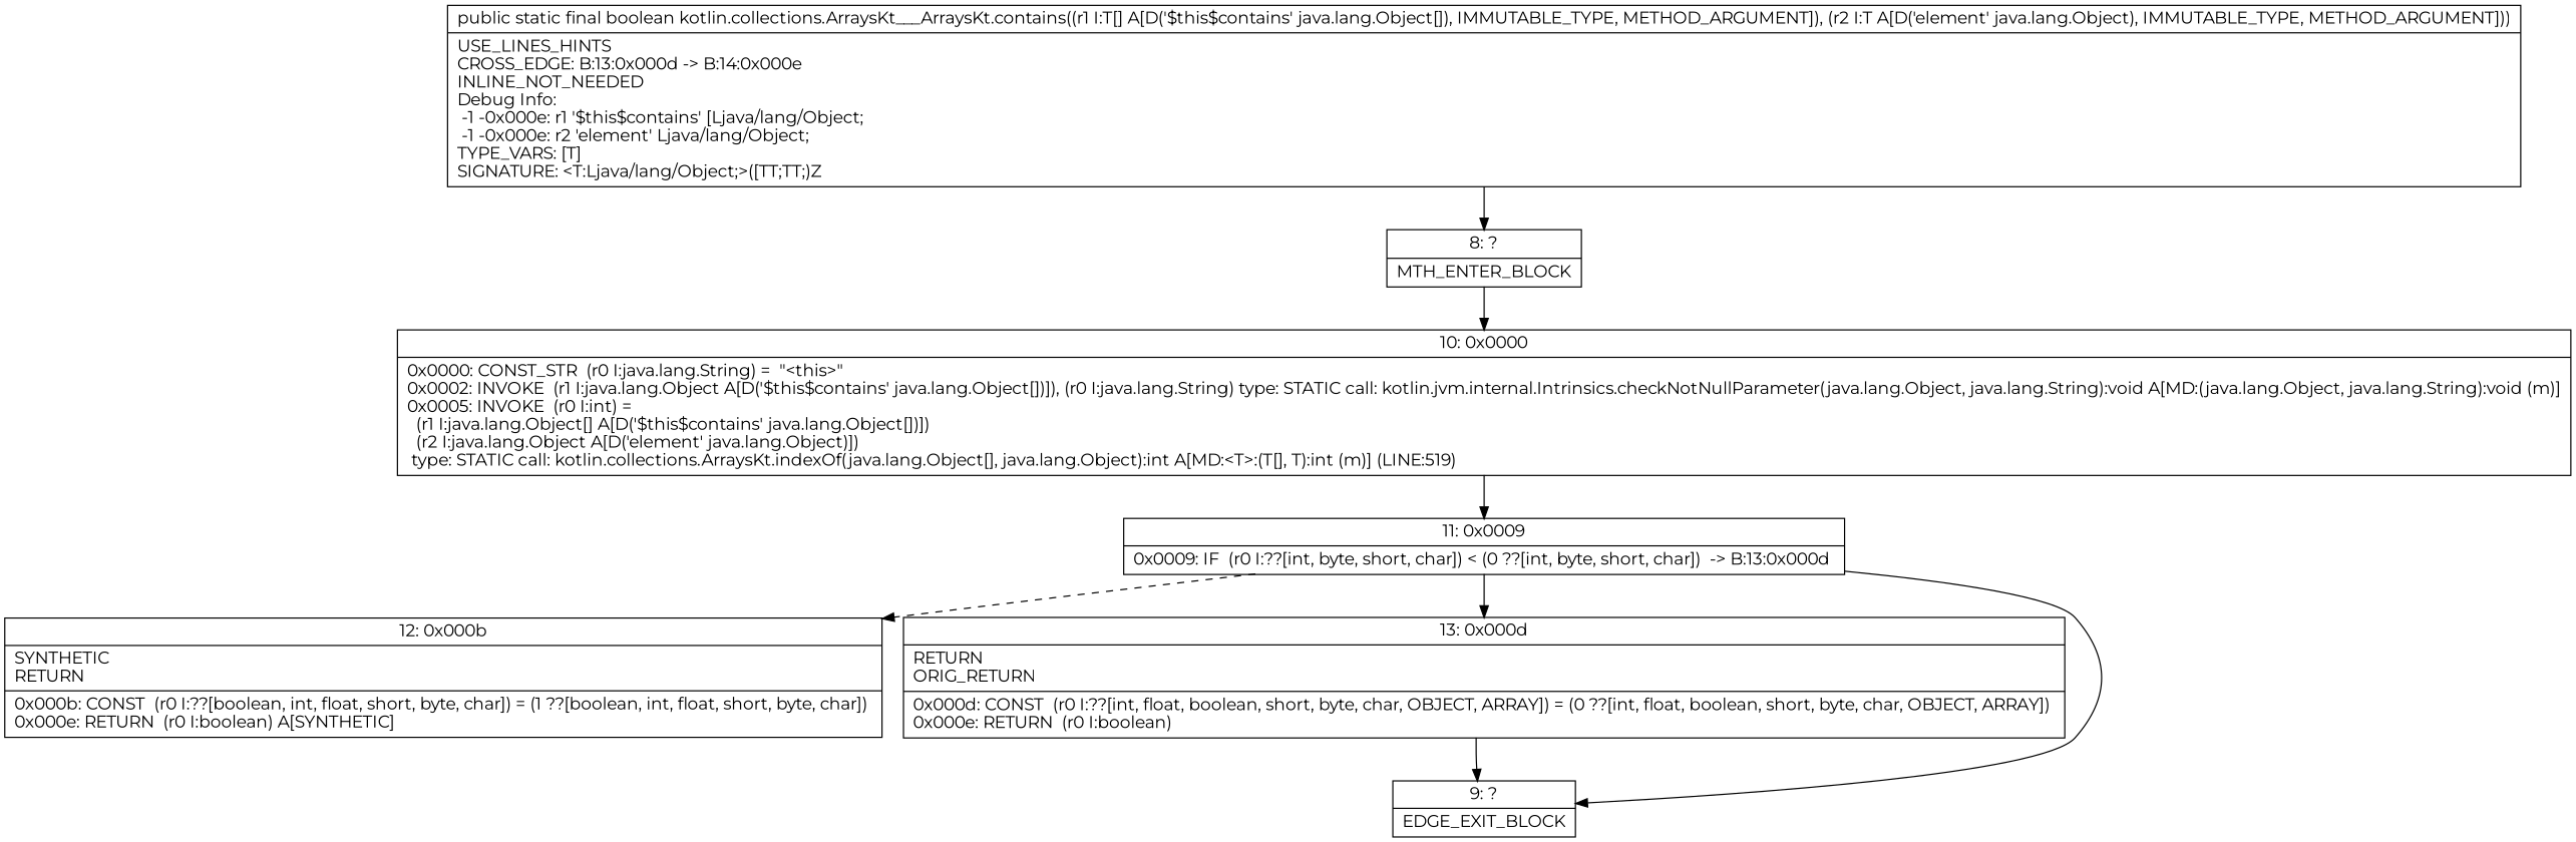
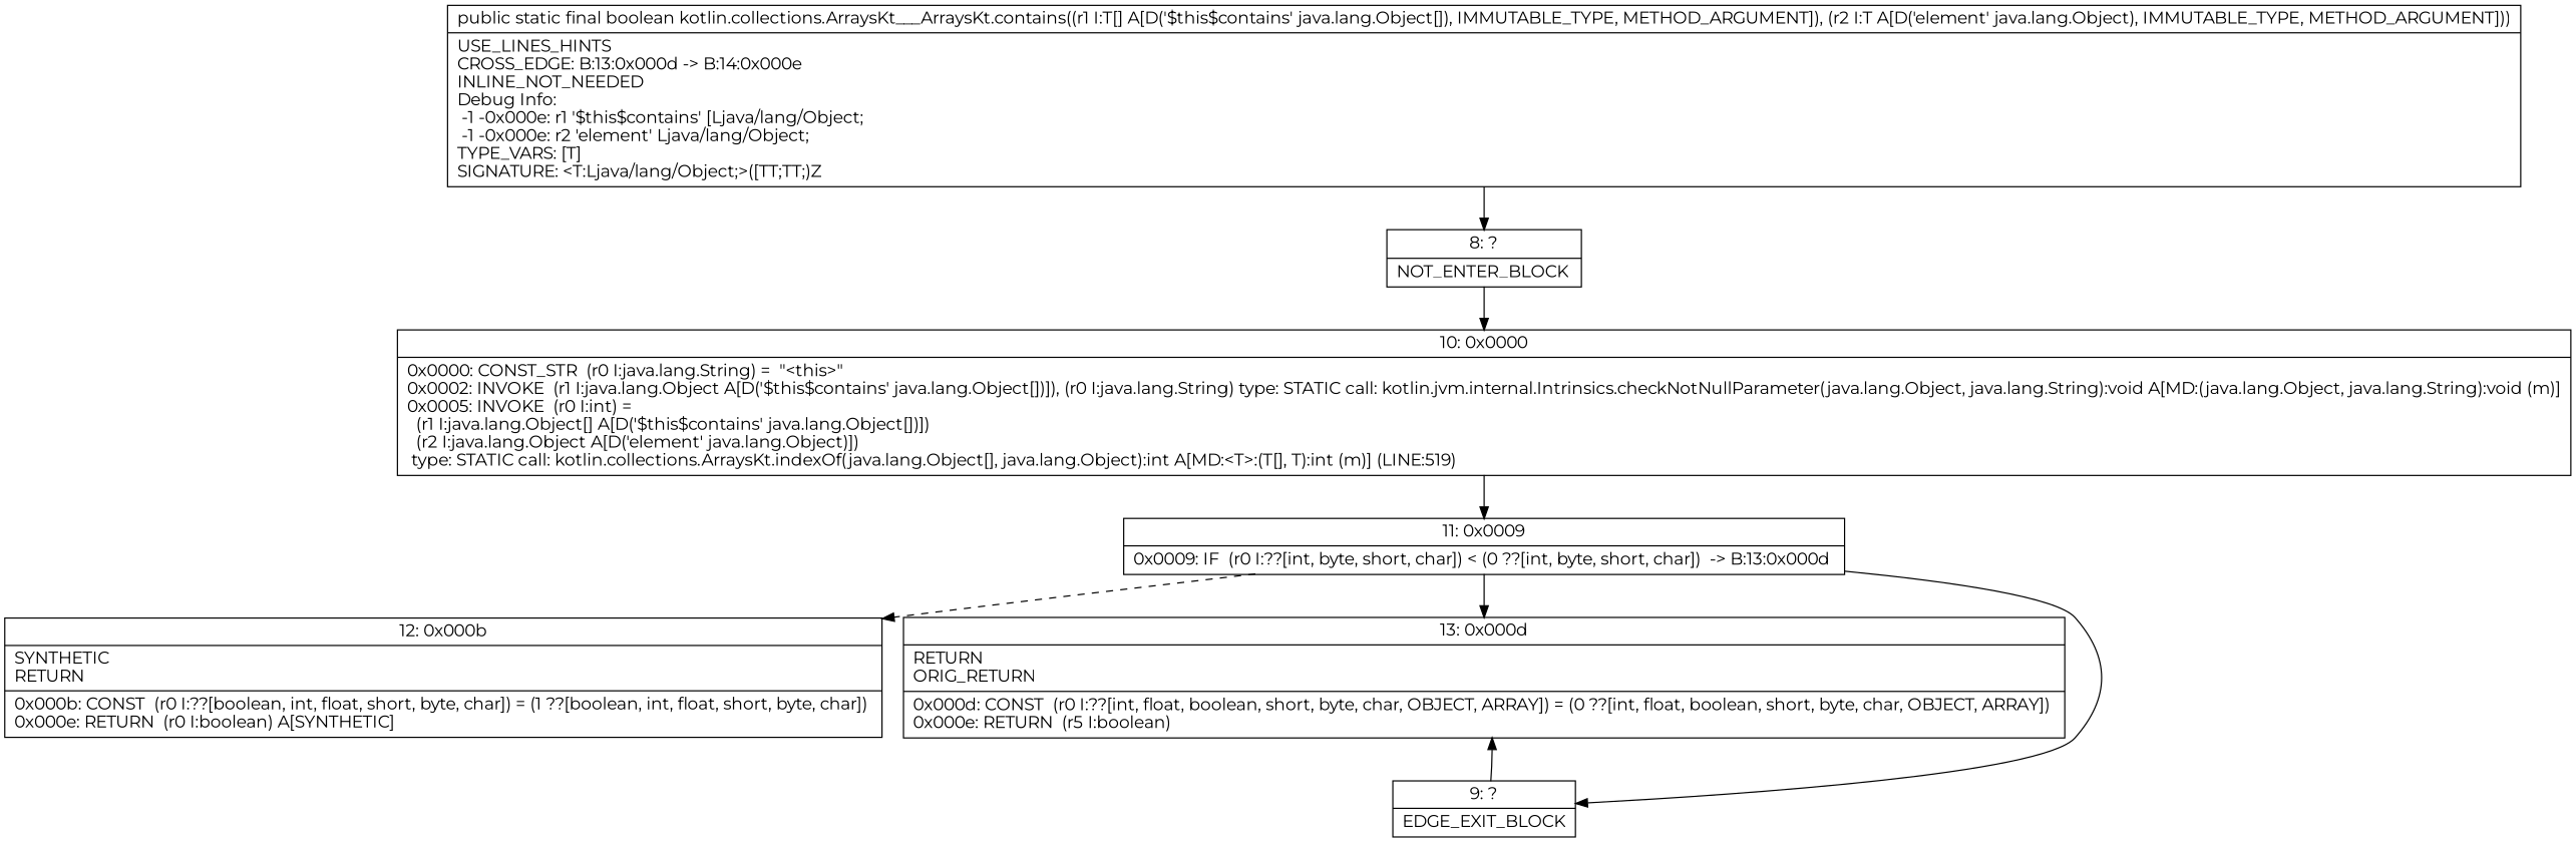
  digraph {
    fontname=Montserrat
    node [fontname=Montserrat shape=record]
    edge [fontname=Montserrat]
-   n1 [label="{8\:\ ?|MTH_ENTER_BLOCK\l}"]
+   n1 [label="{8\:\ ?|NOT_ENTER_BLOCK\l}"]
    n2 [label="{10\:\ 0x0000|0x0000: CONST_STR  (r0 I:java.lang.String) =  \"\<this\>\" \l0x0002: INVOKE  (r1 I:java.lang.Object A[D('$this$contains' java.lang.Object[])]), (r0 I:java.lang.String) type: STATIC call: kotlin.jvm.internal.Intrinsics.checkNotNullParameter(java.lang.Object, java.lang.String):void A[MD:(java.lang.Object, java.lang.String):void (m)]\l0x0005: INVOKE  (r0 I:int) = \l  (r1 I:java.lang.Object[] A[D('$this$contains' java.lang.Object[])])\l  (r2 I:java.lang.Object A[D('element' java.lang.Object)])\l type: STATIC call: kotlin.collections.ArraysKt.indexOf(java.lang.Object[], java.lang.Object):int A[MD:\<T\>:(T[], T):int (m)] (LINE:519)\l}"]
    n3 [label="{11\:\ 0x0009|0x0009: IF  (r0 I:??[int, byte, short, char]) \< (0 ??[int, byte, short, char])  \-\> B:13:0x000d \l}"]
    n4 [label="{12\:\ 0x000b|SYNTHETIC\lRETURN\l|0x000b: CONST  (r0 I:??[boolean, int, float, short, byte, char]) = (1 ??[boolean, int, float, short, byte, char]) \l0x000e: RETURN  (r0 I:boolean) A[SYNTHETIC]\l}"]
-   n5 [label="{13\:\ 0x000d|RETURN\lORIG_RETURN\l|0x000d: CONST  (r0 I:??[int, float, boolean, short, byte, char, OBJECT, ARRAY]) = (0 ??[int, float, boolean, short, byte, char, OBJECT, ARRAY]) \l0x000e: RETURN  (r0 I:boolean) \l}"]
+   n5 [label="{13\:\ 0x000d|RETURN\lORIG_RETURN\l|0x000d: CONST  (r0 I:??[int, float, boolean, short, byte, char, OBJECT, ARRAY]) = (0 ??[int, float, boolean, short, byte, char, OBJECT, ARRAY]) \l0x000e: RETURN  (r5 I:boolean) \l}"]
    n6 [label="{9\:\ ?|EDGE_EXIT_BLOCK\l}"]
    n7 [label="{public static final boolean kotlin.collections.ArraysKt___ArraysKt.contains((r1 I:T[] A[D('$this$contains' java.lang.Object[]), IMMUTABLE_TYPE, METHOD_ARGUMENT]), (r2 I:T A[D('element' java.lang.Object), IMMUTABLE_TYPE, METHOD_ARGUMENT]))  | USE_LINES_HINTS\lCROSS_EDGE: B:13:0x000d \-\> B:14:0x000e\lINLINE_NOT_NEEDED\lDebug Info:\l  \-1 \-0x000e: r1 '$this$contains' [Ljava\/lang\/Object;\l  \-1 \-0x000e: r2 'element' Ljava\/lang\/Object;\lTYPE_VARS: [T]\lSIGNATURE: \<T:Ljava\/lang\/Object;\>([TT;TT;)Z\l}"]
    n1 -> n2
    n2 -> n3
    n3 -> n4 [style=dashed]
    n3 -> n5
    n3 -> n6
-   n5 -> n6
+   n6 -> n5
    n7 -> n1
  }
